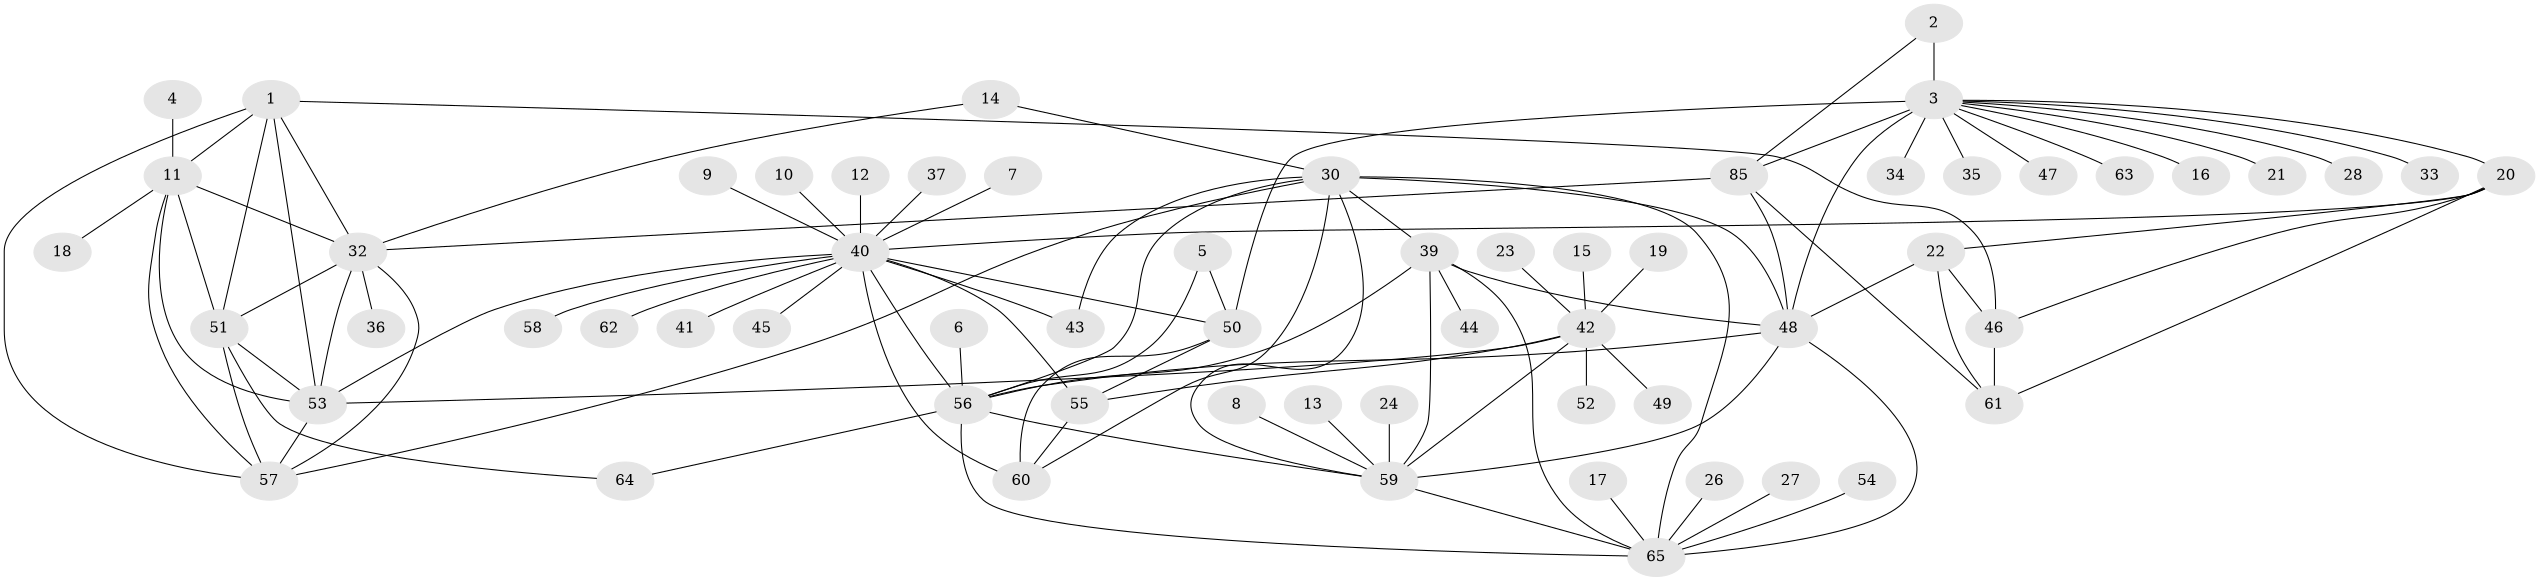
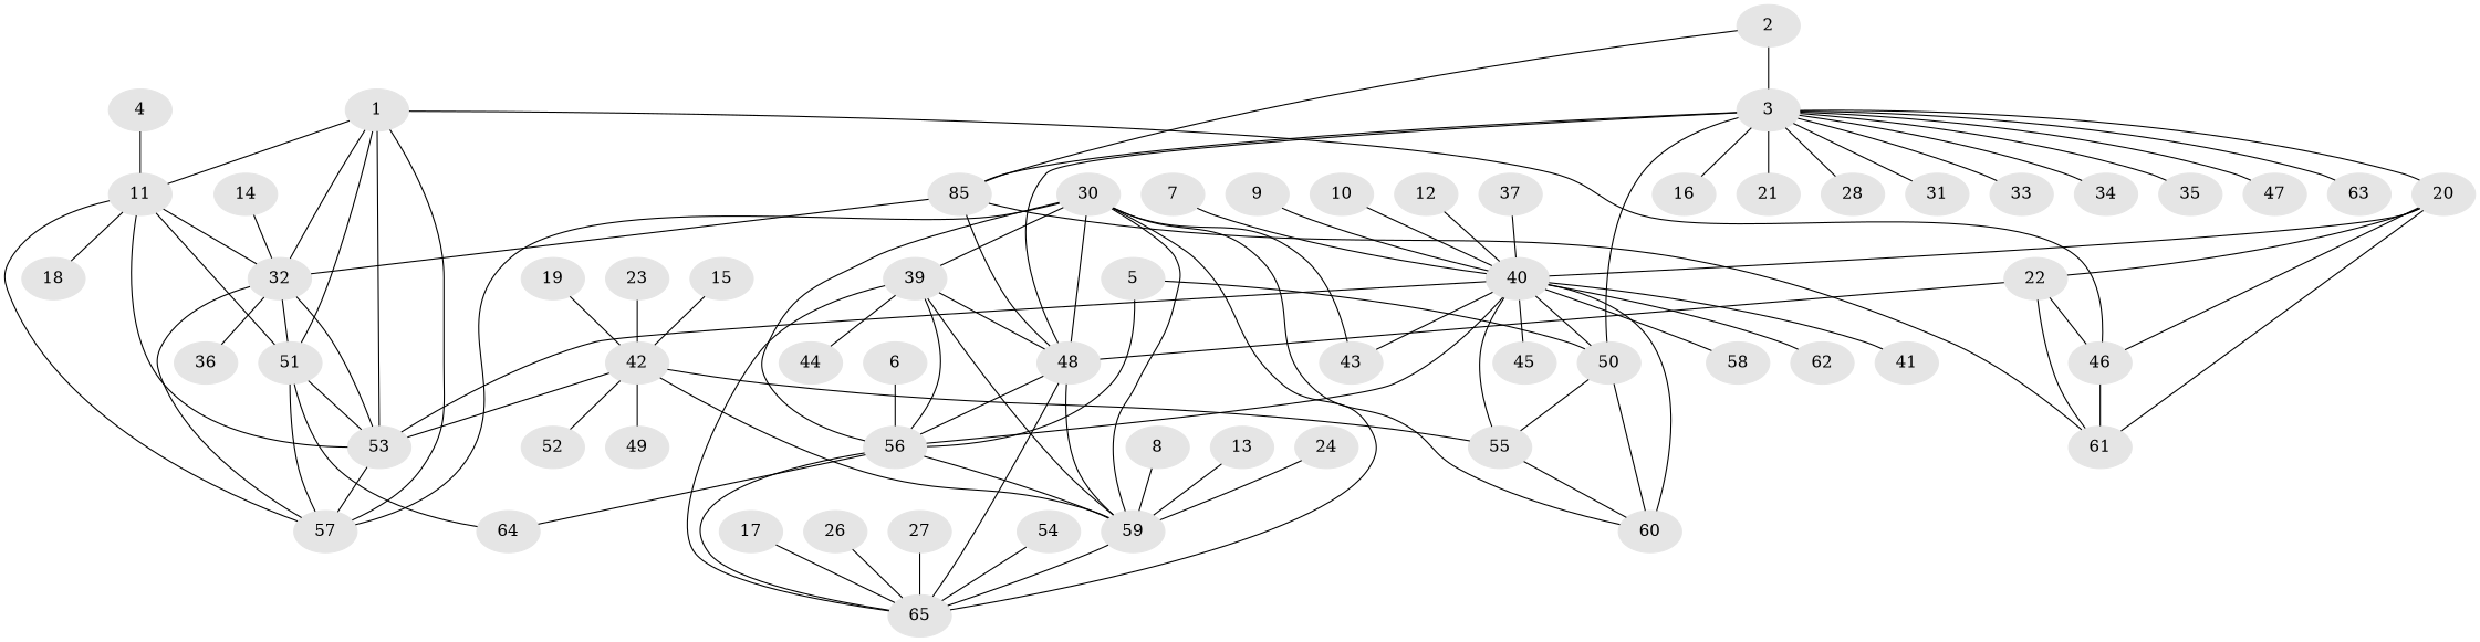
  graph {
    node [color=gray90 style=filled]
    edge [weight=1.0]
    1
    11
    32
    46
    51
    53
    57
    18
    36
    61
    64
    2
    3
    n14 [label=85]
    16
    20
    21
    28
+   31
    33
    34
    35
    47
    48
    50
    63
    40
    22
    56
    59
    65
    60
    55
    4
    5
    6
    7
    43
    41
    45
    58
    62
    8
    9
    10
    12
    13
    14
    30
    39
    15
    42
    49
    52
    17
    19
    23
    24
    26
    27
    44
    37
    54
    1 -- 11
    1 -- 32
    1 -- 46
    1 -- 51
    1 -- 53
    1 -- 57
    11 -- 32
    11 -- 51
    11 -- 53
    11 -- 57
    11 -- 18
    32 -- 51
    32 -- 53
    32 -- 57
    32 -- 36
    46 -- 61 [weight=3.0]
    51 -- 53
    51 -- 57
    51 -- 64
    53 -- 57
    2 -- 3 [weight=4.0]
    2 -- n14
    3 -- n14 [weight=4.0]
    3 -- 16
    3 -- 20
    3 -- 21
    3 -- 28
+   3 -- 31
    3 -- 33
    3 -- 34
    3 -- 35
    3 -- 47
    3 -- 48
    3 -- 50
    3 -- 63
    n14 -- 32
    n14 -- 61
    n14 -- 48
    20 -- 46 [weight=3.0]
    20 -- 61
    20 -- 40
    20 -- 22
    48 -- 56
    48 -- 59
    48 -- 65
    50 -- 60
    50 -- 55
    40 -- 53
    40 -- 50 [weight=3.0]
    40 -- 56
    40 -- 60 [weight=3.0]
    40 -- 55 [weight=3.0]
    40 -- 43
    40 -- 41
    40 -- 45
    40 -- 58
    40 -- 62
    22 -- 46 [weight=3.0]
    22 -- 61
    22 -- 48
    56 -- 64
    56 -- 59
    56 -- 65
    59 -- 65
    55 -- 60
    4 -- 11
    5 -- 50
    5 -- 56
    6 -- 56
    7 -- 40
    8 -- 59
    9 -- 40
    10 -- 40
    12 -- 40
    13 -- 59
    14 -- 32
-   14 -- 30
    30 -- 57
    30 -- 48
    30 -- 56
    30 -- 59
    30 -- 65
    30 -- 60
    30 -- 43
    30 -- 39
    39 -- 48
    39 -- 56
    39 -- 59
    39 -- 65
    39 -- 44
    15 -- 42
    42 -- 53
    42 -- 59
    42 -- 55
    42 -- 49
    42 -- 52
    17 -- 65
    19 -- 42
    23 -- 42
    24 -- 59
    26 -- 65
    27 -- 65
    37 -- 40
    54 -- 65
  }
